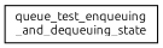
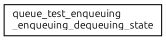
  digraph {
    rankdir=LR
    fontname=Ubuntu
-   n1 [color=black fillcolor=white fontname=Ubuntu fontsize=10 height=0.2 label="queue_test_enqueuing\l_and_dequeuing_state" shape=record style=filled width=0.4]
+   n1 [color=black fillcolor=white fontname=Ubuntu fontsize=10 height=0.2 label="queue_test_enqueuing\l_enqueuing_dequeuing_state" shape=record style=filled width=0.4]
  }
